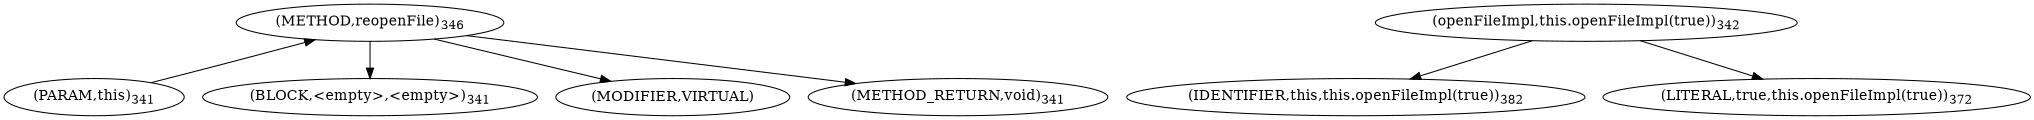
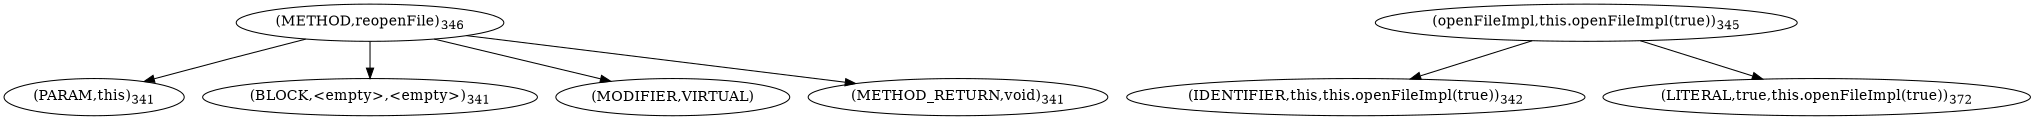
  digraph {
    n1 [label=<(METHOD,reopenFile)<SUB>346</SUB>>]
    n2 [label=<(PARAM,this)<SUB>341</SUB>>]
    n3 [label=<(BLOCK,&lt;empty&gt;,&lt;empty&gt;)<SUB>341</SUB>>]
    n4 [label=<(MODIFIER,VIRTUAL)>]
    n5 [label=<(METHOD_RETURN,void)<SUB>341</SUB>>]
-   n6 [label=<(openFileImpl,this.openFileImpl(true))<SUB>342</SUB>>]
-   n7 [label=<(IDENTIFIER,this,this.openFileImpl(true))<SUB>382</SUB>>]
+   n6 [label=<(openFileImpl,this.openFileImpl(true))<SUB>345</SUB>>]
+   n7 [label=<(IDENTIFIER,this,this.openFileImpl(true))<SUB>342</SUB>>]
    n8 [label=<(LITERAL,true,this.openFileImpl(true))<SUB>372</SUB>>]
-   n2 -> n1
+   n1 -> n2
    n1 -> n3
    n1 -> n4
    n1 -> n5
    n6 -> n7
    n6 -> n8
  }
